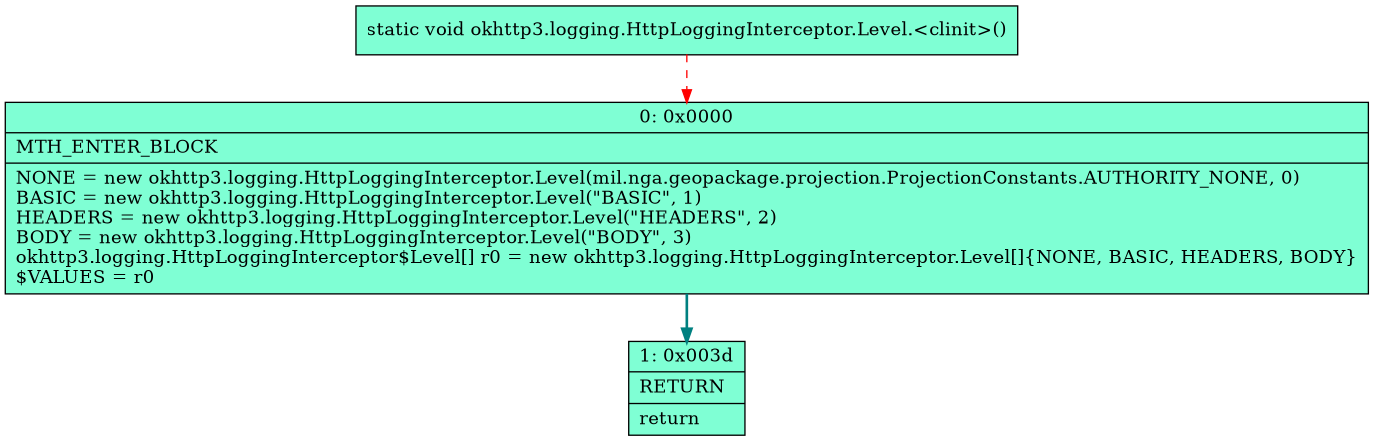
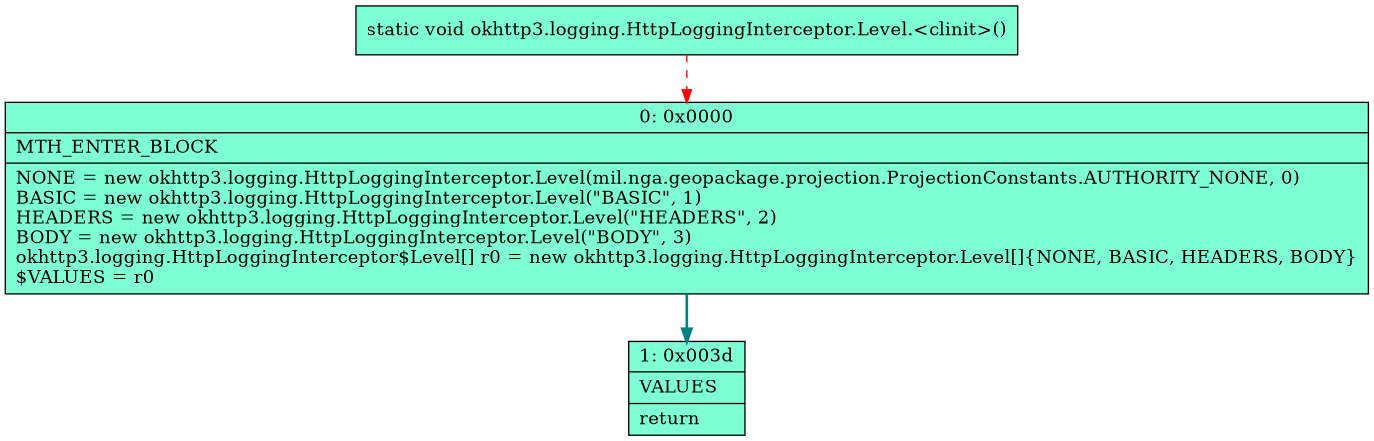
  digraph {
    node [shape=record style=filled fillcolor=aquamarine]
    n1 [label="{0\:\ 0x0000|MTH_ENTER_BLOCK\l|NONE = new okhttp3.logging.HttpLoggingInterceptor.Level(mil.nga.geopackage.projection.ProjectionConstants.AUTHORITY_NONE, 0)\lBASIC = new okhttp3.logging.HttpLoggingInterceptor.Level(\"BASIC\", 1)\lHEADERS = new okhttp3.logging.HttpLoggingInterceptor.Level(\"HEADERS\", 2)\lBODY = new okhttp3.logging.HttpLoggingInterceptor.Level(\"BODY\", 3)\lokhttp3.logging.HttpLoggingInterceptor$Level[] r0 = new okhttp3.logging.HttpLoggingInterceptor.Level[]\{NONE, BASIC, HEADERS, BODY\}\l$VALUES = r0\l}"]
-   n2 [label="{1\:\ 0x003d|RETURN\l|return\l}"]
+   n2 [label="{1\:\ 0x003d|VALUES\l|return\l}"]
    n3 [label="{static void okhttp3.logging.HttpLoggingInterceptor.Level.\<clinit\>() }"]
    n1 -> n2 [color=teal style=bold]
    n3 -> n1 [color=red style=dashed]
  }
